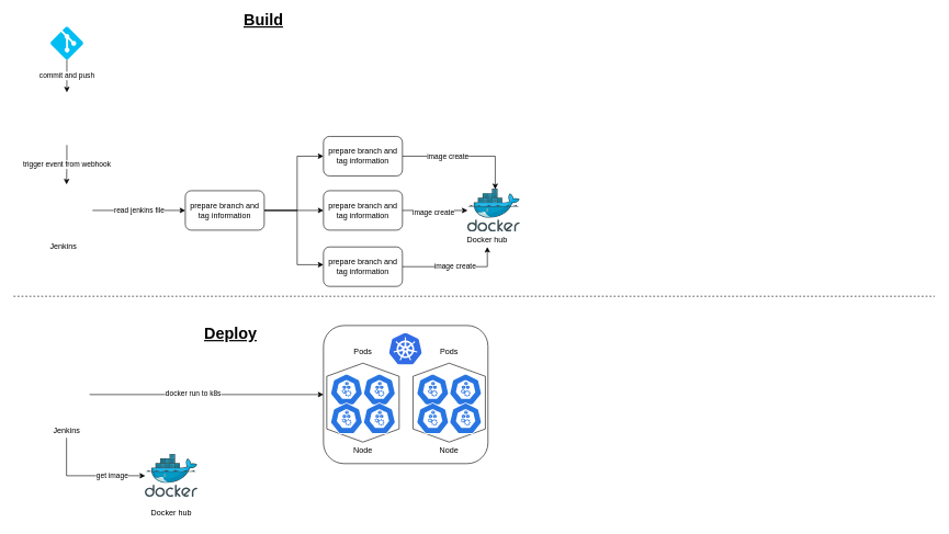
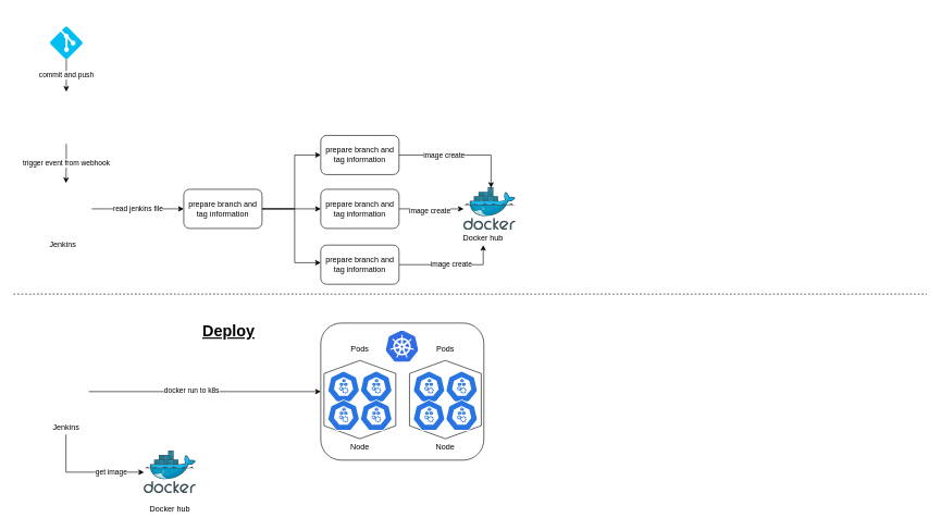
  <mxCell id="0" />
  <mxCell id="1" parent="0" />
  <mxCell id="2" value="commit and push&lt;br&gt;" style="edgeStyle=orthogonalEdgeStyle;rounded=0;orthogonalLoop=1;jettySize=auto;html=1;" edge="1" parent="1" source="3" target="5"><mxGeometry relative="1" as="geometry"><mxPoint as="offset" /></mxGeometry></mxCell>
  <mxCell id="3" value="" style="verticalLabelPosition=bottom;html=1;verticalAlign=top;align=center;strokeColor=none;fillColor=#00BEF2;shape=mxgraph.azure.git_repository;" vertex="1" parent="1"><mxGeometry x="76" y="40" width="50" height="50" as="geometry" /></mxCell>
  <mxCell id="4" value="trigger event from webhook&lt;br&gt;" style="edgeStyle=orthogonalEdgeStyle;rounded=0;orthogonalLoop=1;jettySize=auto;html=1;" edge="1" parent="1" source="5" target="7"><mxGeometry relative="1" as="geometry" /></mxCell>
  <mxCell id="5" value="" style="shape=image;html=1;verticalAlign=top;verticalLabelPosition=bottom;labelBackgroundColor=#ffffff;imageAspect=0;aspect=fixed;image=https://cdn2.iconfinder.com/data/icons/social-icons-circular-color/512/github-128.png" vertex="1" parent="1"><mxGeometry x="61" y="140" width="80" height="80" as="geometry" /></mxCell>
  <mxCell id="6" value="read jenkins file" style="edgeStyle=orthogonalEdgeStyle;rounded=0;orthogonalLoop=1;jettySize=auto;html=1;" edge="1" parent="1" source="7" target="12"><mxGeometry relative="1" as="geometry" /></mxCell>
  <mxCell id="7" value="" style="shape=image;html=1;verticalAlign=top;verticalLabelPosition=bottom;labelBackgroundColor=#ffffff;imageAspect=0;aspect=fixed;image=https://cdn4.iconfinder.com/data/icons/logos-brands-5/24/jenkins-128.png" vertex="1" parent="1"><mxGeometry x="61" y="280" width="79" height="79" as="geometry" /></mxCell>
  <mxCell id="8" value="" style="aspect=fixed;html=1;points=[];align=center;image;fontSize=12;image=img/lib/mscae/Docker.svg;" vertex="1" parent="1"><mxGeometry x="710" y="286.75" width="79.88" height="65.5" as="geometry" /></mxCell>
  <mxCell id="9" value="" style="edgeStyle=orthogonalEdgeStyle;rounded=0;orthogonalLoop=1;jettySize=auto;html=1;" edge="1" parent="1" source="12" target="18"><mxGeometry relative="1" as="geometry" /></mxCell>
  <mxCell id="10" style="edgeStyle=orthogonalEdgeStyle;rounded=0;orthogonalLoop=1;jettySize=auto;html=1;entryX=0;entryY=0.5;entryDx=0;entryDy=0;" edge="1" parent="1" source="12" target="15"><mxGeometry relative="1" as="geometry"><Array as="points"><mxPoint x="451" y="320" /><mxPoint x="451" y="237" /></Array></mxGeometry></mxCell>
  <mxCell id="11" style="edgeStyle=orthogonalEdgeStyle;rounded=0;orthogonalLoop=1;jettySize=auto;html=1;entryX=0;entryY=0.5;entryDx=0;entryDy=0;" edge="1" parent="1" source="12"><mxGeometry relative="1" as="geometry"><Array as="points"><mxPoint x="451" y="320" /><mxPoint x="451" y="402" /></Array><mxPoint x="491" y="402" as="targetPoint" /></mxGeometry></mxCell>
  <mxCell id="12" value="prepare branch and tag information" style="rounded=1;whiteSpace=wrap;html=1;" vertex="1" parent="1"><mxGeometry x="281" y="289.5" width="120" height="60" as="geometry" /></mxCell>
  <mxCell id="13" style="edgeStyle=orthogonalEdgeStyle;rounded=0;orthogonalLoop=1;jettySize=auto;html=1;entryX=0.526;entryY=0.008;entryDx=0;entryDy=0;entryPerimeter=0;" edge="1" parent="1" source="15" target="8"><mxGeometry relative="1" as="geometry" /></mxCell>
  <mxCell id="14" value="image create" style="edgeLabel;html=1;align=center;verticalAlign=middle;resizable=0;points=[];" vertex="1" connectable="0" parent="13"><mxGeometry x="-0.493" y="2" relative="1" as="geometry"><mxPoint x="20.76" y="1.94" as="offset" /></mxGeometry></mxCell>
  <mxCell id="15" value="prepare branch and tag information" style="rounded=1;whiteSpace=wrap;html=1;" vertex="1" parent="1"><mxGeometry x="491" y="207" width="120" height="60" as="geometry" /></mxCell>
  <mxCell id="16" style="edgeStyle=orthogonalEdgeStyle;rounded=0;orthogonalLoop=1;jettySize=auto;html=1;" edge="1" parent="1" source="18" target="8"><mxGeometry relative="1" as="geometry" /></mxCell>
  <mxCell id="17" value="image create" style="edgeLabel;html=1;align=center;verticalAlign=middle;resizable=0;points=[];" vertex="1" connectable="0" parent="16"><mxGeometry x="-0.08" y="-2" relative="1" as="geometry"><mxPoint as="offset" /></mxGeometry></mxCell>
  <mxCell id="18" value="prepare branch and tag information" style="rounded=1;whiteSpace=wrap;html=1;" vertex="1" parent="1"><mxGeometry x="491" y="289.5" width="120" height="60" as="geometry" /></mxCell>
  <mxCell id="19" value="image create" style="edgeStyle=orthogonalEdgeStyle;rounded=0;orthogonalLoop=1;jettySize=auto;html=1;entryX=0.5;entryY=1;entryDx=0;entryDy=0;" edge="1" parent="1" source="20" target="21"><mxGeometry relative="1" as="geometry" /></mxCell>
  <mxCell id="20" value="prepare branch and tag information" style="rounded=1;whiteSpace=wrap;html=1;" vertex="1" parent="1"><mxGeometry x="491" y="375" width="120" height="60" as="geometry" /></mxCell>
  <mxCell id="21" value="Docker hub&lt;br&gt;" style="text;html=1;strokeColor=none;fillColor=none;align=center;verticalAlign=middle;whiteSpace=wrap;rounded=0;" vertex="1" parent="1"><mxGeometry x="700" y="355" width="80.06" height="20" as="geometry" /></mxCell>
  <mxCell id="22" value="Jenkins&lt;br&gt;" style="text;html=1;strokeColor=none;fillColor=none;align=center;verticalAlign=middle;whiteSpace=wrap;rounded=0;" vertex="1" parent="1"><mxGeometry x="76" y="365" width="40" height="20" as="geometry" /></mxCell>
- <mxCell id="23" value="&lt;font style=&quot;font-size: 24px&quot;&gt;&lt;b&gt;&lt;u&gt;Build&lt;/u&gt;&lt;/b&gt;&lt;/font&gt;" style="text;html=1;strokeColor=none;fillColor=none;align=center;verticalAlign=middle;whiteSpace=wrap;rounded=0;" vertex="1" parent="1"><mxGeometry x="380" y="20" width="40" height="20" as="geometry" /></mxCell>
  <mxCell id="24" style="edgeStyle=orthogonalEdgeStyle;rounded=0;orthogonalLoop=1;jettySize=auto;html=1;entryX=0;entryY=0.5;entryDx=0;entryDy=0;" edge="1" parent="1" source="26" target="33"><mxGeometry relative="1" as="geometry" /></mxCell>
  <mxCell id="25" value="docker run to k8s" style="edgeLabel;html=1;align=center;verticalAlign=middle;resizable=0;points=[];" vertex="1" connectable="0" parent="24"><mxGeometry x="-0.114" y="2" relative="1" as="geometry"><mxPoint as="offset" /></mxGeometry></mxCell>
  <mxCell id="26" value="" style="shape=image;html=1;verticalAlign=top;verticalLabelPosition=bottom;labelBackgroundColor=#ffffff;imageAspect=0;aspect=fixed;image=https://cdn4.iconfinder.com/data/icons/logos-brands-5/24/jenkins-128.png" vertex="1" parent="1"><mxGeometry x="56.5" y="560" width="79" height="79" as="geometry" /></mxCell>
  <mxCell id="27" value="get image" style="edgeStyle=orthogonalEdgeStyle;rounded=0;orthogonalLoop=1;jettySize=auto;html=1;entryX=0.001;entryY=0.503;entryDx=0;entryDy=0;entryPerimeter=0;" edge="1" parent="1" source="28" target="31"><mxGeometry x="0.435" relative="1" as="geometry"><Array as="points"><mxPoint x="101" y="723" /></Array><mxPoint as="offset" /></mxGeometry></mxCell>
  <mxCell id="28" value="Jenkins&lt;br&gt;" style="text;html=1;strokeColor=none;fillColor=none;align=center;verticalAlign=middle;whiteSpace=wrap;rounded=0;" vertex="1" parent="1"><mxGeometry x="80.5" y="645.25" width="40" height="20" as="geometry" /></mxCell>
  <mxCell id="29" value="&lt;font style=&quot;font-size: 24px&quot;&gt;&lt;b&gt;&lt;u&gt;Deploy&lt;/u&gt;&lt;/b&gt;&lt;/font&gt;" style="text;html=1;strokeColor=none;fillColor=none;align=center;verticalAlign=middle;whiteSpace=wrap;rounded=0;" vertex="1" parent="1"><mxGeometry x="330" y="497" width="40" height="20" as="geometry" /></mxCell>
  <mxCell id="30" value="" style="endArrow=none;dashed=1;html=1;" edge="1" parent="1"><mxGeometry width="50" height="50" relative="1" as="geometry"><mxPoint x="20" y="450" as="sourcePoint" /><mxPoint y="450" as="targetPoint" x="1420" /></mxGeometry></mxCell>
  <mxCell id="31" value="" style="aspect=fixed;html=1;points=[];align=center;image;fontSize=12;image=img/lib/mscae/Docker.svg;" vertex="1" parent="1"><mxGeometry x="220" y="690" width="79.88" height="65.5" as="geometry" /></mxCell>
  <mxCell id="32" value="Docker hub&lt;br&gt;" style="text;html=1;strokeColor=none;fillColor=none;align=center;verticalAlign=middle;whiteSpace=wrap;rounded=0;" vertex="1" parent="1"><mxGeometry x="219.82" y="770" width="80.06" height="20" as="geometry" /></mxCell>
  <mxCell id="33" value="" style="rounded=1;whiteSpace=wrap;html=1;" vertex="1" parent="1"><mxGeometry x="491" y="494.5" width="250" height="210" as="geometry" /></mxCell>
  <mxCell id="34" value="" style="aspect=fixed;html=1;points=[];align=center;image;fontSize=12;image=img/lib/mscae/Kubernetes.svg;" vertex="1" parent="1"><mxGeometry x="591" y="506.25" width="50" height="48" as="geometry" /></mxCell>
  <mxCell id="35" value="" style="shape=hexagon;perimeter=hexagonPerimeter2;whiteSpace=wrap;html=1;fixedSize=1;rotation=90;" vertex="1" parent="1"><mxGeometry x="491" y="556.75" width="120" height="110" as="geometry" /></mxCell>
  <mxCell id="36" value="" style="html=1;dashed=0;whitespace=wrap;fillColor=#2875E2;strokeColor=#ffffff;points=[[0.005,0.63,0],[0.1,0.2,0],[0.9,0.2,0],[0.5,0,0],[0.995,0.63,0],[0.72,0.99,0],[0.5,1,0],[0.28,0.99,0]];shape=mxgraph.kubernetes.icon;prIcon=node" vertex="1" parent="1"><mxGeometry x="501" y="567.75" width="50" height="48" as="geometry" /></mxCell>
  <mxCell id="37" value="" style="html=1;dashed=0;whitespace=wrap;fillColor=#2875E2;strokeColor=#ffffff;points=[[0.005,0.63,0],[0.1,0.2,0],[0.9,0.2,0],[0.5,0,0],[0.995,0.63,0],[0.72,0.99,0],[0.5,1,0],[0.28,0.99,0]];shape=mxgraph.kubernetes.icon;prIcon=node" vertex="1" parent="1"><mxGeometry x="551" y="567.75" width="50" height="48" as="geometry" /></mxCell>
  <mxCell id="38" value="" style="html=1;dashed=0;whitespace=wrap;fillColor=#2875E2;strokeColor=#ffffff;points=[[0.005,0.63,0],[0.1,0.2,0],[0.9,0.2,0],[0.5,0,0],[0.995,0.63,0],[0.72,0.99,0],[0.5,1,0],[0.28,0.99,0]];shape=mxgraph.kubernetes.icon;prIcon=node" vertex="1" parent="1"><mxGeometry x="501" y="611.75" width="50" height="48" as="geometry" /></mxCell>
  <mxCell id="39" value="" style="html=1;dashed=0;whitespace=wrap;fillColor=#2875E2;strokeColor=#ffffff;points=[[0.005,0.63,0],[0.1,0.2,0],[0.9,0.2,0],[0.5,0,0],[0.995,0.63,0],[0.72,0.99,0],[0.5,1,0],[0.28,0.99,0]];shape=mxgraph.kubernetes.icon;prIcon=node" vertex="1" parent="1"><mxGeometry x="551" y="611.75" width="50" height="48" as="geometry" /></mxCell>
  <mxCell id="40" value="Pods" style="text;html=1;strokeColor=none;fillColor=none;align=center;verticalAlign=middle;whiteSpace=wrap;rounded=0;" vertex="1" parent="1"><mxGeometry x="531" y="524.5" width="40" height="20" as="geometry" /></mxCell>
  <mxCell id="41" value="" style="shape=hexagon;perimeter=hexagonPerimeter2;whiteSpace=wrap;html=1;fixedSize=1;rotation=90;" vertex="1" parent="1"><mxGeometry x="622" y="556.75" width="120" height="110" as="geometry" /></mxCell>
  <mxCell id="42" value="" style="html=1;dashed=0;whitespace=wrap;fillColor=#2875E2;strokeColor=#ffffff;points=[[0.005,0.63,0],[0.1,0.2,0],[0.9,0.2,0],[0.5,0,0],[0.995,0.63,0],[0.72,0.99,0],[0.5,1,0],[0.28,0.99,0]];shape=mxgraph.kubernetes.icon;prIcon=node" vertex="1" parent="1"><mxGeometry x="632" y="567.75" width="50" height="48" as="geometry" /></mxCell>
  <mxCell id="43" value="" style="html=1;dashed=0;whitespace=wrap;fillColor=#2875E2;strokeColor=#ffffff;points=[[0.005,0.63,0],[0.1,0.2,0],[0.9,0.2,0],[0.5,0,0],[0.995,0.63,0],[0.72,0.99,0],[0.5,1,0],[0.28,0.99,0]];shape=mxgraph.kubernetes.icon;prIcon=node" vertex="1" parent="1"><mxGeometry x="682" y="567.75" width="50" height="48" as="geometry" /></mxCell>
  <mxCell id="44" value="" style="html=1;dashed=0;whitespace=wrap;fillColor=#2875E2;strokeColor=#ffffff;points=[[0.005,0.63,0],[0.1,0.2,0],[0.9,0.2,0],[0.5,0,0],[0.995,0.63,0],[0.72,0.99,0],[0.5,1,0],[0.28,0.99,0]];shape=mxgraph.kubernetes.icon;prIcon=node" vertex="1" parent="1"><mxGeometry x="632" y="611.75" width="50" height="48" as="geometry" /></mxCell>
  <mxCell id="45" value="" style="html=1;dashed=0;whitespace=wrap;fillColor=#2875E2;strokeColor=#ffffff;points=[[0.005,0.63,0],[0.1,0.2,0],[0.9,0.2,0],[0.5,0,0],[0.995,0.63,0],[0.72,0.99,0],[0.5,1,0],[0.28,0.99,0]];shape=mxgraph.kubernetes.icon;prIcon=node" vertex="1" parent="1"><mxGeometry x="682" y="611.75" width="50" height="48" as="geometry" /></mxCell>
  <mxCell id="46" value="Pods" style="text;html=1;strokeColor=none;fillColor=none;align=center;verticalAlign=middle;whiteSpace=wrap;rounded=0;" vertex="1" parent="1"><mxGeometry x="662" y="524.5" width="40" height="20" as="geometry" /></mxCell>
  <mxCell id="47" value="Node" style="text;html=1;strokeColor=none;fillColor=none;align=center;verticalAlign=middle;whiteSpace=wrap;rounded=0;" vertex="1" parent="1"><mxGeometry x="531" y="674.5" width="40" height="20" as="geometry" /></mxCell>
  <mxCell id="48" value="Node" style="text;html=1;strokeColor=none;fillColor=none;align=center;verticalAlign=middle;whiteSpace=wrap;rounded=0;" vertex="1" parent="1"><mxGeometry x="662" y="674.5" width="40" height="20" as="geometry" /></mxCell>
